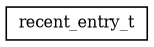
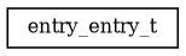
  digraph {
    rankdir=LR
    fontname="DejaVu Serif"
-   n1 [color=black fillcolor=white fontname="DejaVu Serif" fontsize=10 height=0.2 label=recent_entry_t shape=record style=filled width=0.4]
+   n1 [color=black fillcolor=white fontname="DejaVu Serif" fontsize=10 height=0.2 label=entry_entry_t shape=record style=filled width=0.4]
  }
